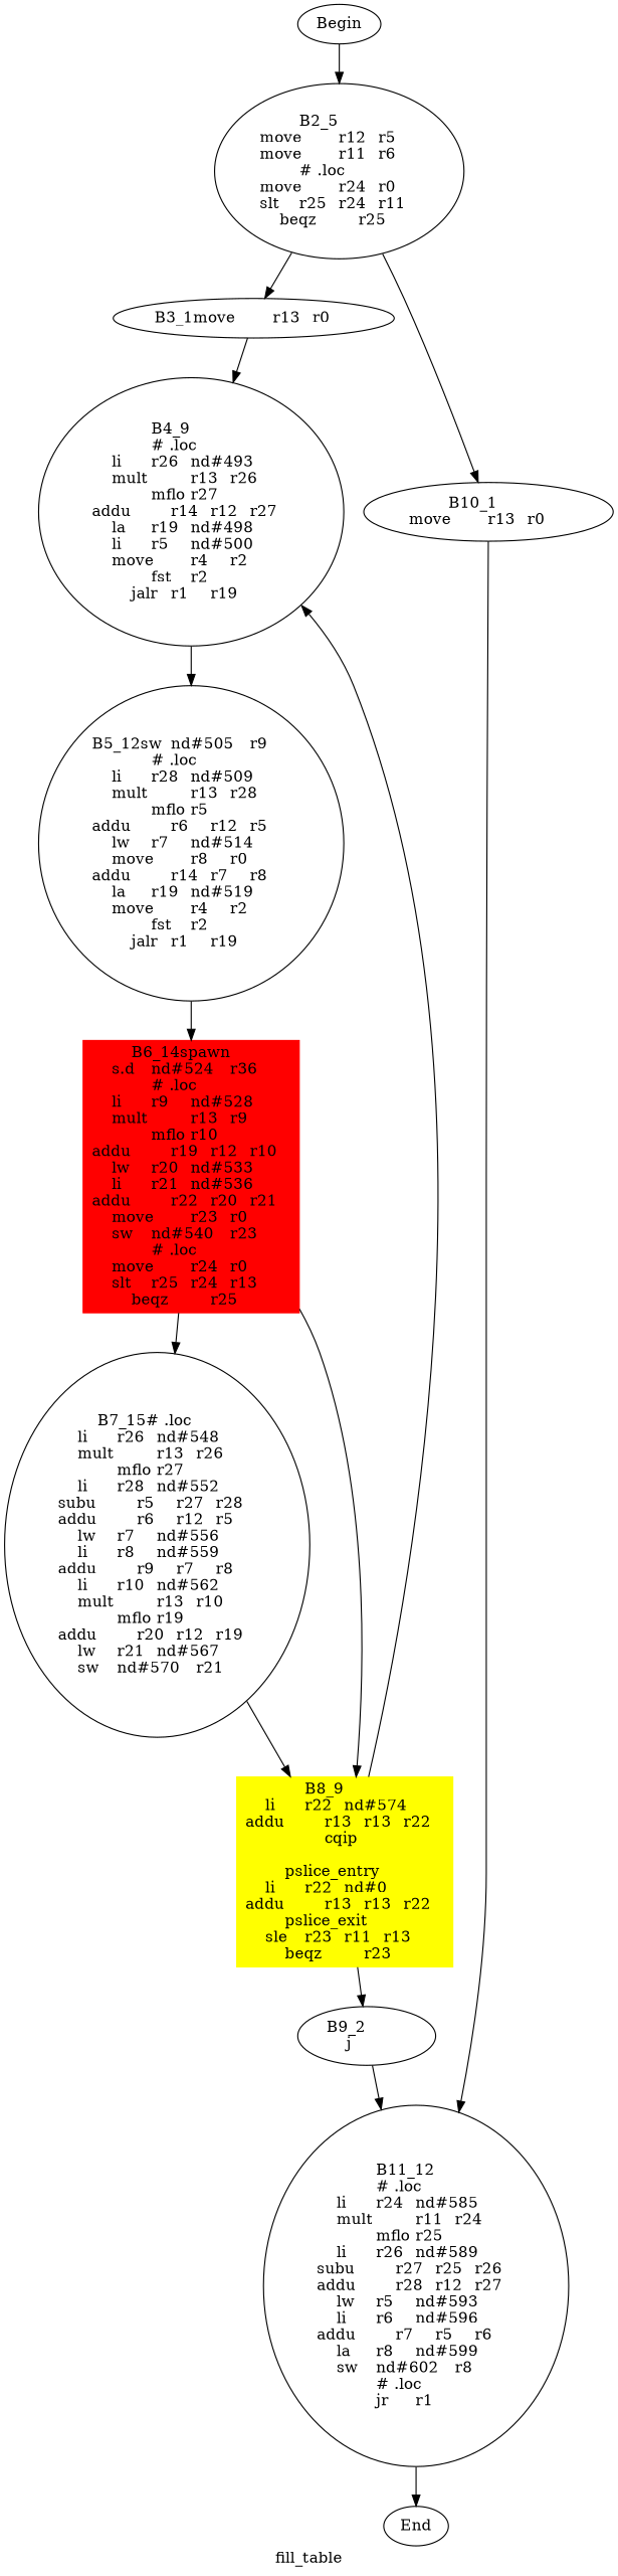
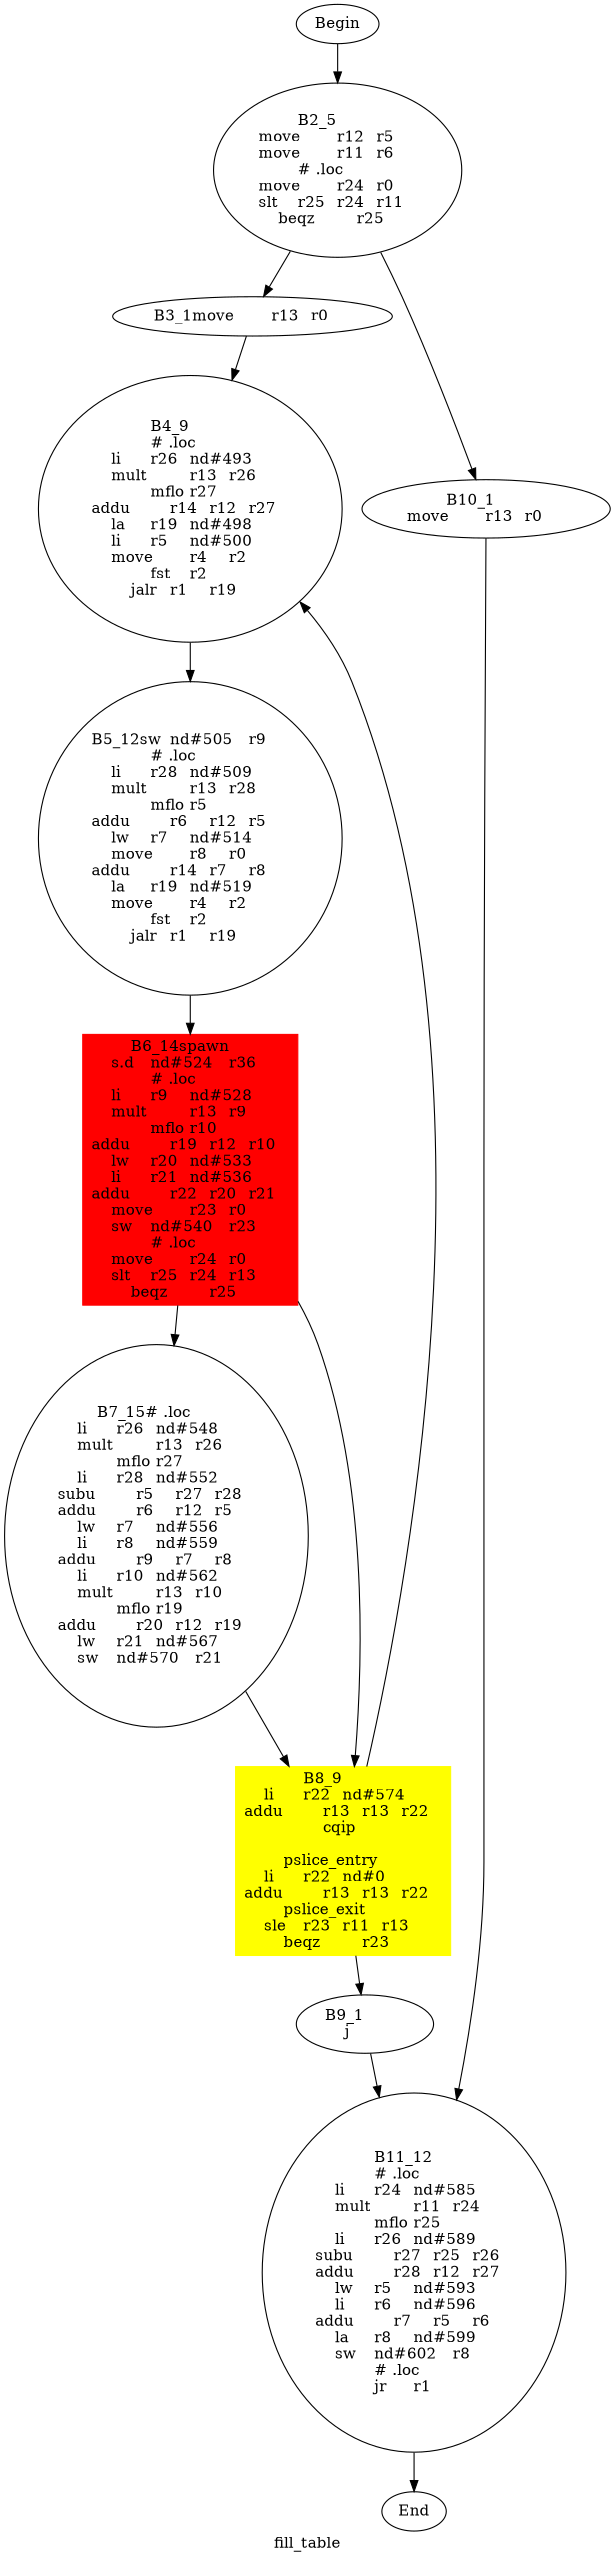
  digraph {
    color=purple
    label=fill_table
    style=dashed
    n1 [label=Begin]
    n2 [label="B2_5	\nmove	r12	r5	\nmove	r11	r6	\n# .loc	\nmove	r24	r0	\nslt	r25	r24	r11	\nbeqz	r25	\n"]
    n3 [label="B3_1move	r13	r0	\n"]
    n4 [label="B10_1	\nmove	r13	r0	\n"]
    n5 [label=End]
    n6 [label="B4_9	\n# .loc	\nli	r26	nd#493	\nmult	r13	r26	\nmflo	r27	\naddu	r14	r12	r27	\nla	r19	nd#498	\nli	r5	nd#500	\nmove	r4	r2	\nfst	r2	\njalr	r1	r19	\n"]
    n7 [label="B11_12	\n# .loc	\nli	r24	nd#585	\nmult	r11	r24	\nmflo	r25	\nli	r26	nd#589	\nsubu	r27	r25	r26	\naddu	r28	r12	r27	\nlw	r5	nd#593	\nli	r6	nd#596	\naddu	r7	r5	r6	\nla	r8	nd#599	\nsw	nd#602	r8	\n# .loc	\njr	r1	\n"]
    n8 [label="B5_12sw	nd#505	r9	\n# .loc	\nli	r28	nd#509	\nmult	r13	r28	\nmflo	r5	\naddu	r6	r12	r5	\nlw	r7	nd#514	\nmove	r8	r0	\naddu	r14	r7	r8	\nla	r19	nd#519	\nmove	r4	r2	\nfst	r2	\njalr	r1	r19	\n"]
    n9 [color=red label="B6_14spawn	\ns.d	nd#524	r36	\n# .loc	\nli	r9	nd#528	\nmult	r13	r9	\nmflo	r10	\naddu	r19	r12	r10	\nlw	r20	nd#533	\nli	r21	nd#536	\naddu	r22	r20	r21	\nmove	r23	r0	\nsw	nd#540	r23	\n# .loc	\nmove	r24	r0	\nslt	r25	r24	r13	\nbeqz	r25	\n" shape=box style=filled]
    n10 [label="B7_15# .loc	\nli	r26	nd#548	\nmult	r13	r26	\nmflo	r27	\nli	r28	nd#552	\nsubu	r5	r27	r28	\naddu	r6	r12	r5	\nlw	r7	nd#556	\nli	r8	nd#559	\naddu	r9	r7	r8	\nli	r10	nd#562	\nmult	r13	r10	\nmflo	r19	\naddu	r20	r12	r19	\nlw	r21	nd#567	\nsw	nd#570	r21	\n"]
    n11 [color=yellow label="B8_9	\nli	r22	nd#574	\naddu	r13	r13	r22	\ncqip	\n	\npslice_entry	\nli	r22	nd#0	\naddu	r13	r13	r22	\npslice_exit	\nsle	r23	r11	r13	\nbeqz	r23	\n" shape=polygon style=filled]
-   n12 [label="B9_2	\nj	\n"]
+   n12 [label="B9_1	\nj	\n"]
    n1 -> n2
    n2 -> n3
    n2 -> n4
    n3 -> n6
    n4 -> n7
    n6 -> n8
    n7 -> n5
    n8 -> n9
    n9 -> n10
    n9 -> n11
    n10 -> n11
    n11 -> n6
    n11 -> n12
    n12 -> n7
  }
